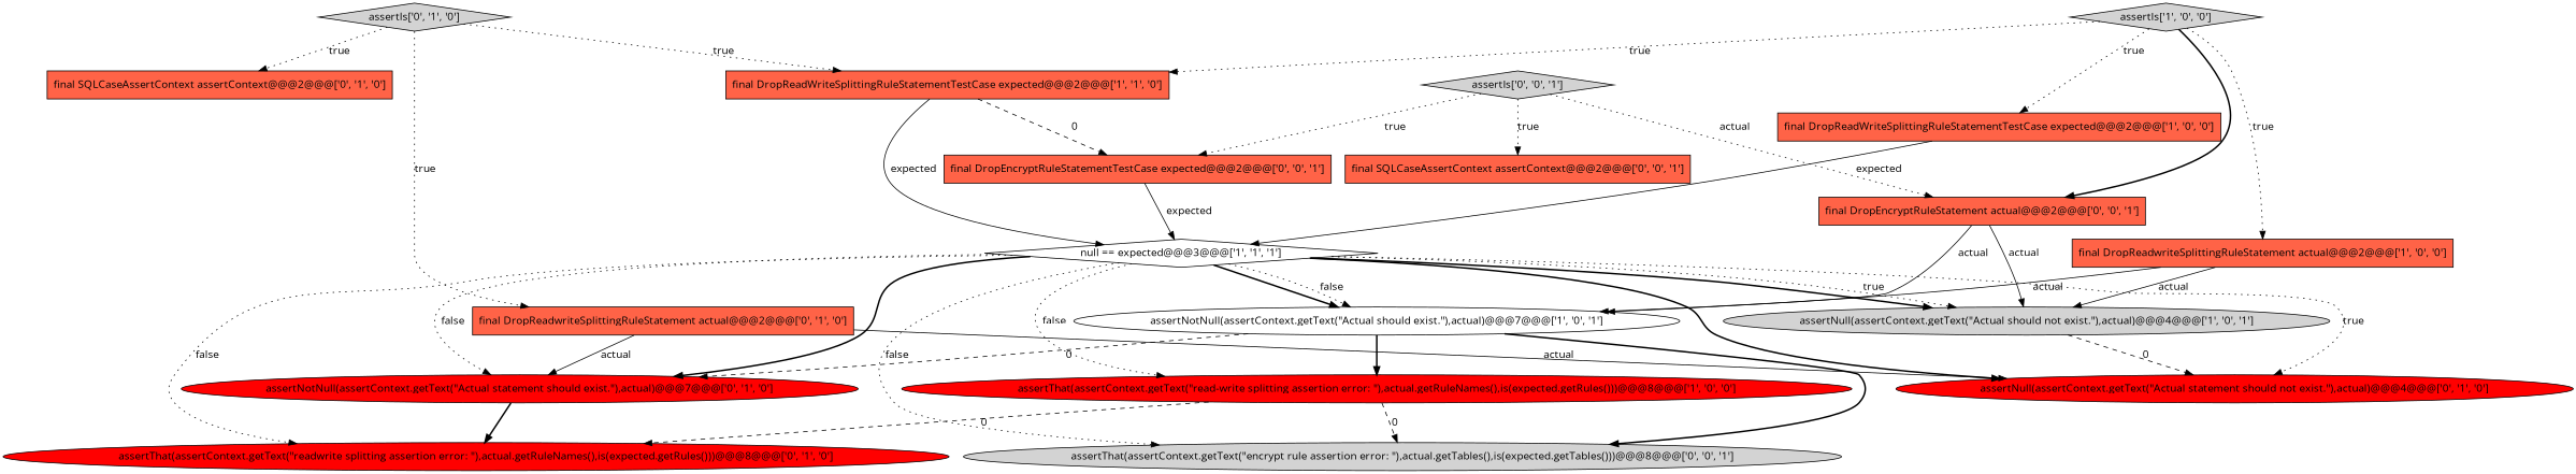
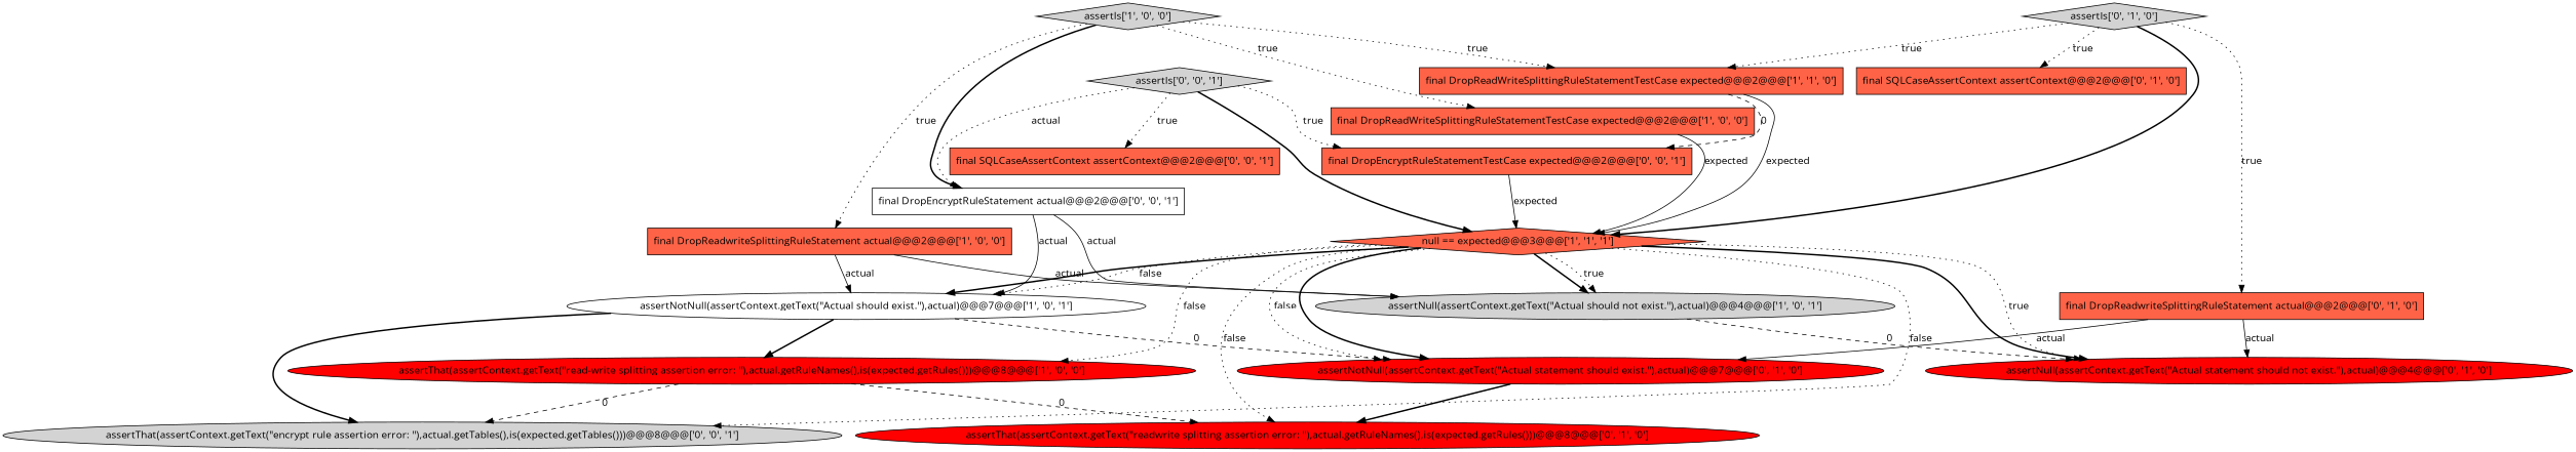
  digraph {
    fontname="Open Sans"
    node [fillcolor=tomato fontname="Open Sans" shape=box style=filled]
    edge [fontname="Open Sans" style=dotted]
    n1 [fillcolor=lightgray label="assertIs['0', '0', '1']" shape=diamond]
    n2 [label="final SQLCaseAssertContext assertContext@@@2@@@['0', '0', '1']"]
-   n3 [label="final DropEncryptRuleStatement actual@@@2@@@['0', '0', '1']"]
-   n4 [fillcolor=white label="null == expected@@@3@@@['1', '1', '1']" shape=diamond]
+   n3 [fillcolor=white label="final DropEncryptRuleStatement actual@@@2@@@['0', '0', '1']"]
+   n4 [label="null == expected@@@3@@@['1', '1', '1']" shape=diamond]
    n5 [label="final DropEncryptRuleStatementTestCase expected@@@2@@@['0', '0', '1']"]
    n6 [fillcolor=white label="assertNotNull(assertContext.getText(\"Actual should exist.\"),actual)@@@7@@@['1', '0', '1']" shape=ellipse]
    n7 [fillcolor=lightgray label="assertNull(assertContext.getText(\"Actual should not exist.\"),actual)@@@4@@@['1', '0', '1']" shape=ellipse]
    n8 [fillcolor=red label="assertNull(assertContext.getText(\"Actual statement should not exist.\"),actual)@@@4@@@['0', '1', '0']" shape=ellipse]
    n9 [fillcolor=red label="assertThat(assertContext.getText(\"readwrite splitting assertion error: \"),actual.getRuleNames(),is(expected.getRules()))@@@8@@@['0', '1', '0']" shape=ellipse]
    n10 [fillcolor=red label="assertThat(assertContext.getText(\"read-write splitting assertion error: \"),actual.getRuleNames(),is(expected.getRules()))@@@8@@@['1', '0', '0']" shape=ellipse]
    n11 [fillcolor=red label="assertNotNull(assertContext.getText(\"Actual statement should exist.\"),actual)@@@7@@@['0', '1', '0']" shape=ellipse]
    n12 [fillcolor=lightgray label="assertThat(assertContext.getText(\"encrypt rule assertion error: \"),actual.getTables(),is(expected.getTables()))@@@8@@@['0', '0', '1']" shape=ellipse]
    n13 [label="final DropReadwriteSplittingRuleStatement actual@@@2@@@['1', '0', '0']"]
    n14 [label="final DropReadWriteSplittingRuleStatementTestCase expected@@@2@@@['1', '0', '0']"]
    n15 [fillcolor=lightgray label="assertIs['0', '1', '0']" shape=diamond]
    n16 [label="final DropReadwriteSplittingRuleStatement actual@@@2@@@['0', '1', '0']"]
    n17 [label="final SQLCaseAssertContext assertContext@@@2@@@['0', '1', '0']"]
    n18 [label="final DropReadWriteSplittingRuleStatementTestCase expected@@@2@@@['1', '1', '0']"]
    n19 [fillcolor=lightgray label="assertIs['1', '0', '0']" shape=diamond]
    n1 -> n2 [label=true]
    n1 -> n3 [label=actual]
+   n1 -> n4 [style=bold]
    n1 -> n5 [label=true]
    n3 -> n6 [label=actual style=solid]
    n3 -> n7 [label=actual style=solid]
    n4 -> n6 [style=bold]
    n4 -> n6 [label=false]
    n4 -> n7 [style=bold]
    n4 -> n7 [label=true]
    n4 -> n8 [label=true]
    n4 -> n8 [style=bold]
    n4 -> n9 [label=false]
    n4 -> n10 [label=false]
    n4 -> n11 [style=bold]
    n4 -> n11 [label=false]
    n4 -> n12 [label=false]
    n5 -> n4 [label=expected style=solid]
    n6 -> n10 [style=bold]
    n6 -> n11 [label=0 style=dashed]
    n6 -> n12 [style=bold]
    n7 -> n8 [label=0 style=dashed]
    n10 -> n9 [label=0 style=dashed]
    n10 -> n12 [label=0 style=dashed]
    n11 -> n9 [style=bold]
    n13 -> n6 [label=actual style=solid]
    n13 -> n7 [label=actual style=solid]
    n14 -> n4 [label=expected style=solid]
+   n15 -> n4 [style=bold]
    n15 -> n16 [label=true]
    n15 -> n17 [label=true]
    n15 -> n18 [label=true]
    n16 -> n8 [label=actual style=solid]
    n16 -> n11 [label=actual style=solid]
    n18 -> n4 [label=expected style=solid]
    n18 -> n5 [label=0 style=dashed]
    n19 -> n3 [style=bold]
    n19 -> n13 [label=true]
    n19 -> n14 [label=true]
    n19 -> n18 [label=true]
  }
